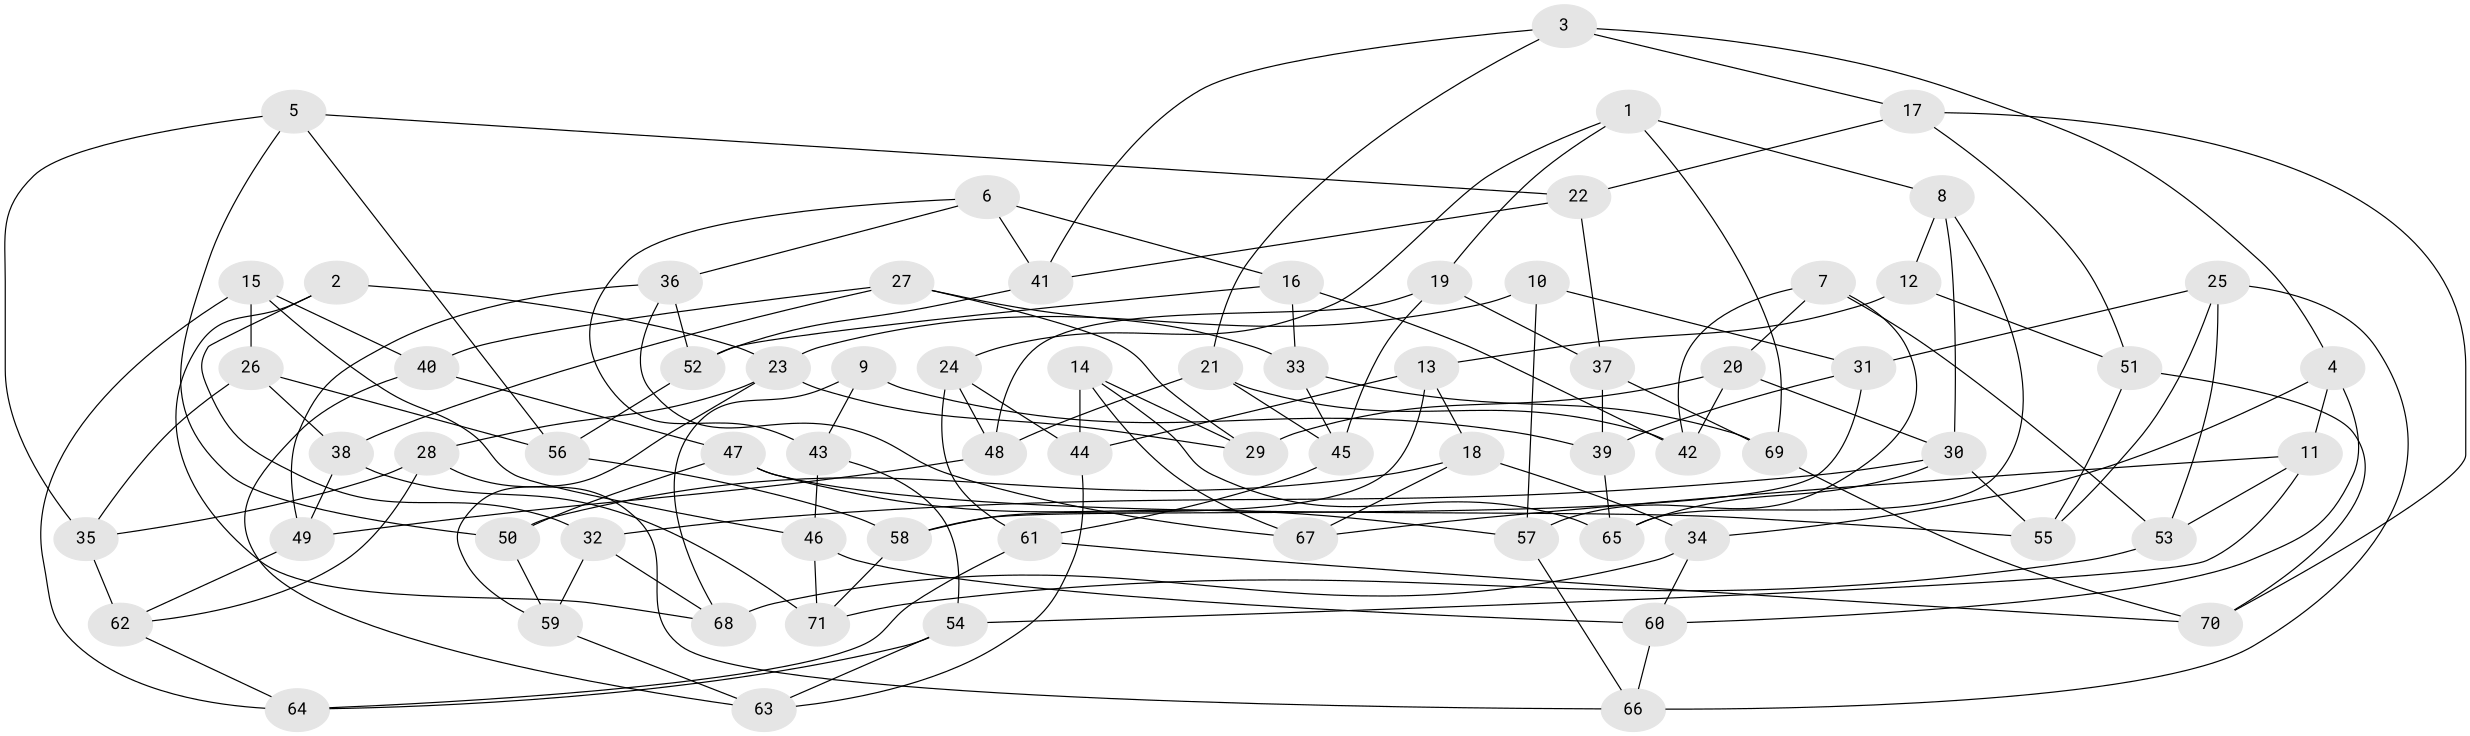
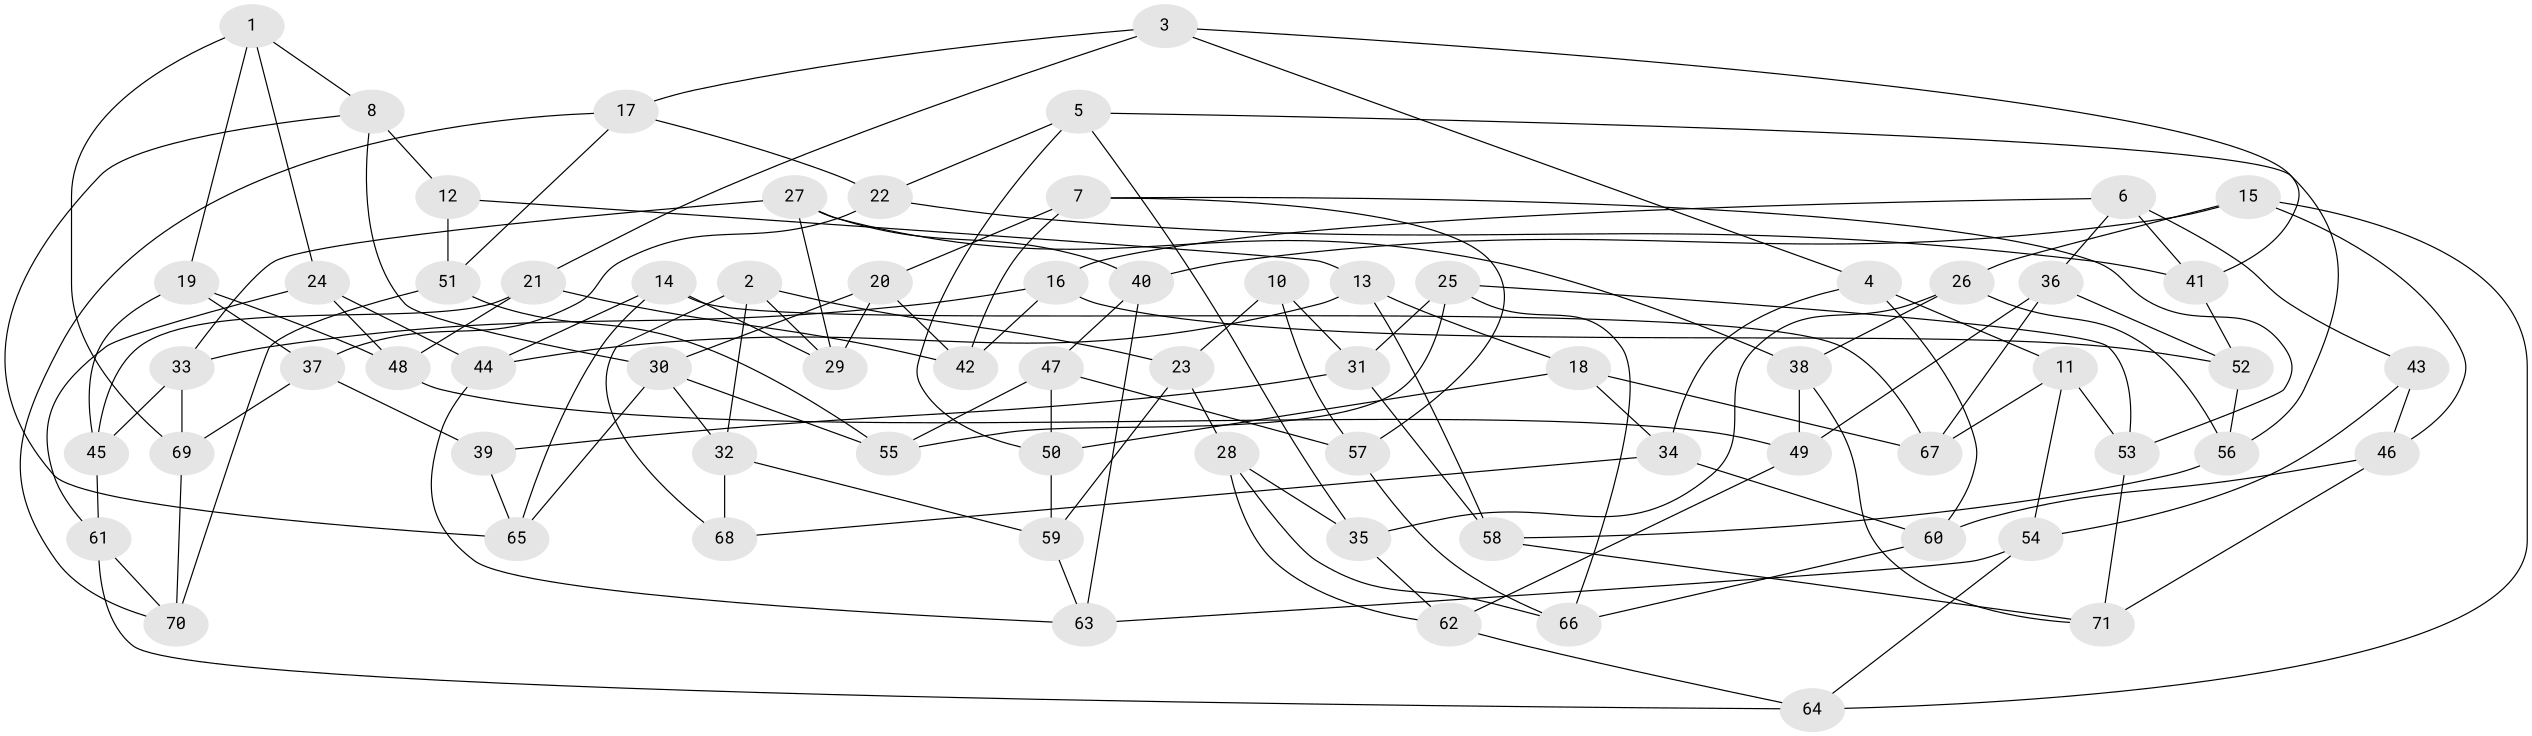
  graph {
    fontname="Roboto Mono"
    node [color=gray90 fontname="Roboto Mono" style=filled]
    edge [fontname="Roboto Mono"]
    1
    8
    19
    24
    69
    12
    30
    65
    37
    45
    48
    44
    61
    70
    2
    23
    29
    32
    68
    28
    59
    3
    4
    17
    21
    41
    11
    34
    60
    22
    51
    42
    52
    53
    54
    67
    66
    5
    35
    50
    56
    62
    58
    6
    16
    36
    43
    33
    49
    46
    7
    20
    57
    71
    13
    55
-   9
    39
    10
    31
    64
    63
    18
    14
    15
    26
    40
    38
    47
    25
    27
    1 -- 8
    1 -- 19
    1 -- 24
    1 -- 69
    8 -- 12
    8 -- 30
    8 -- 65
    19 -- 37
    19 -- 45
    19 -- 48
    24 -- 48
    24 -- 44
    24 -- 61
    69 -- 70
    12 -- 51
    12 -- 13
    30 -- 65
    30 -- 32
    30 -- 55
    37 -- 69
    37 -- 39
    45 -- 61
    48 -- 49
    44 -- 63
    61 -- 70
    61 -- 64
    2 -- 23
-   23 -- 29
+   2 -- 29
    2 -- 32
    2 -- 68
    23 -- 28
    23 -- 59
    32 -- 68
    32 -- 59
    28 -- 66
    28 -- 35
    28 -- 62
    59 -- 63
    3 -- 4
    3 -- 17
    3 -- 21
    3 -- 41
    4 -- 11
    4 -- 34
    4 -- 60
    17 -- 70
    17 -- 22
    17 -- 51
    21 -- 45
    21 -- 48
    21 -- 42
    41 -- 52
    11 -- 53
    11 -- 54
    11 -- 67
    34 -- 68
    34 -- 60
    60 -- 66
    22 -- 37
    22 -- 41
    51 -- 70
    51 -- 55
    52 -- 56
    53 -- 71
    54 -- 64
    54 -- 63
    5 -- 22
    5 -- 35
    5 -- 50
    5 -- 56
    35 -- 62
    50 -- 59
    56 -- 58
    62 -- 64
    58 -- 71
    6 -- 41
    6 -- 16
    6 -- 36
    6 -- 43
    16 -- 42
    16 -- 52
    16 -- 33
    36 -- 52
    36 -- 67
    36 -- 49
    43 -- 54
    43 -- 46
    33 -- 69
    33 -- 45
    49 -- 62
    46 -- 60
    46 -- 71
    7 -- 42
    7 -- 53
    7 -- 20
    7 -- 57
    20 -- 30
    20 -- 29
    20 -- 42
    57 -- 66
    13 -- 44
    13 -- 58
    13 -- 18
-   9 -- 68
-   9 -- 43
-   9 -- 39
    39 -- 65
    10 -- 23
    10 -- 57
    10 -- 31
    31 -- 58
    31 -- 39
    18 -- 34
    18 -- 67
    18 -- 50
    14 -- 65
    14 -- 44
    14 -- 29
    14 -- 67
    15 -- 46
    15 -- 64
    15 -- 26
    15 -- 40
    26 -- 35
    26 -- 56
    26 -- 38
    40 -- 63
    40 -- 47
    38 -- 49
    38 -- 71
    47 -- 50
    47 -- 57
    47 -- 55
    25 -- 53
    25 -- 66
    25 -- 55
    25 -- 31
    27 -- 29
    27 -- 33
    27 -- 40
    27 -- 38
  }
